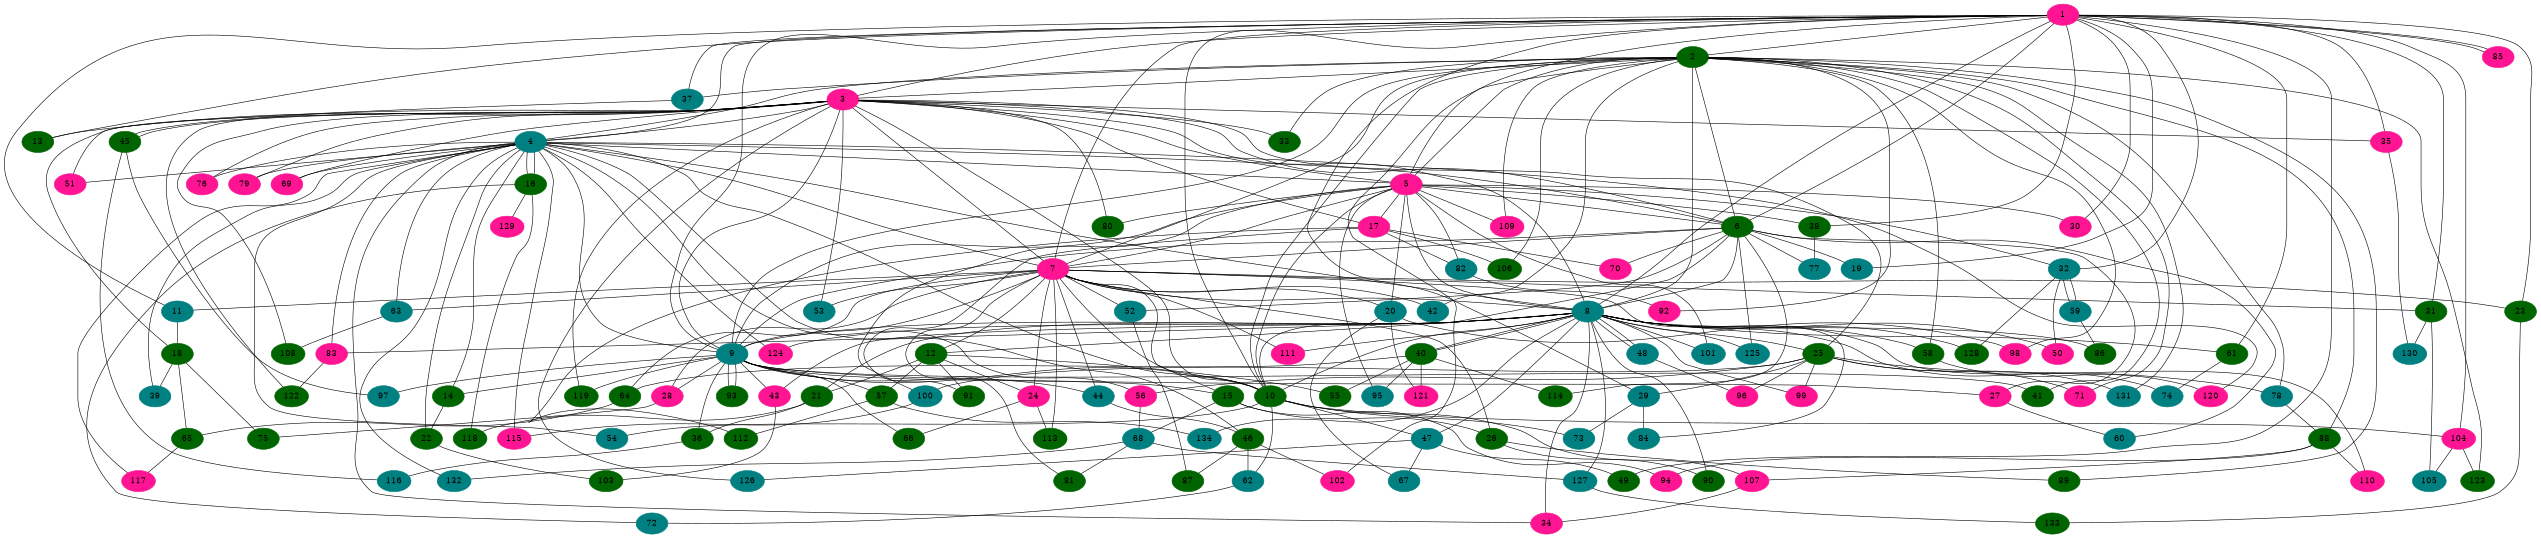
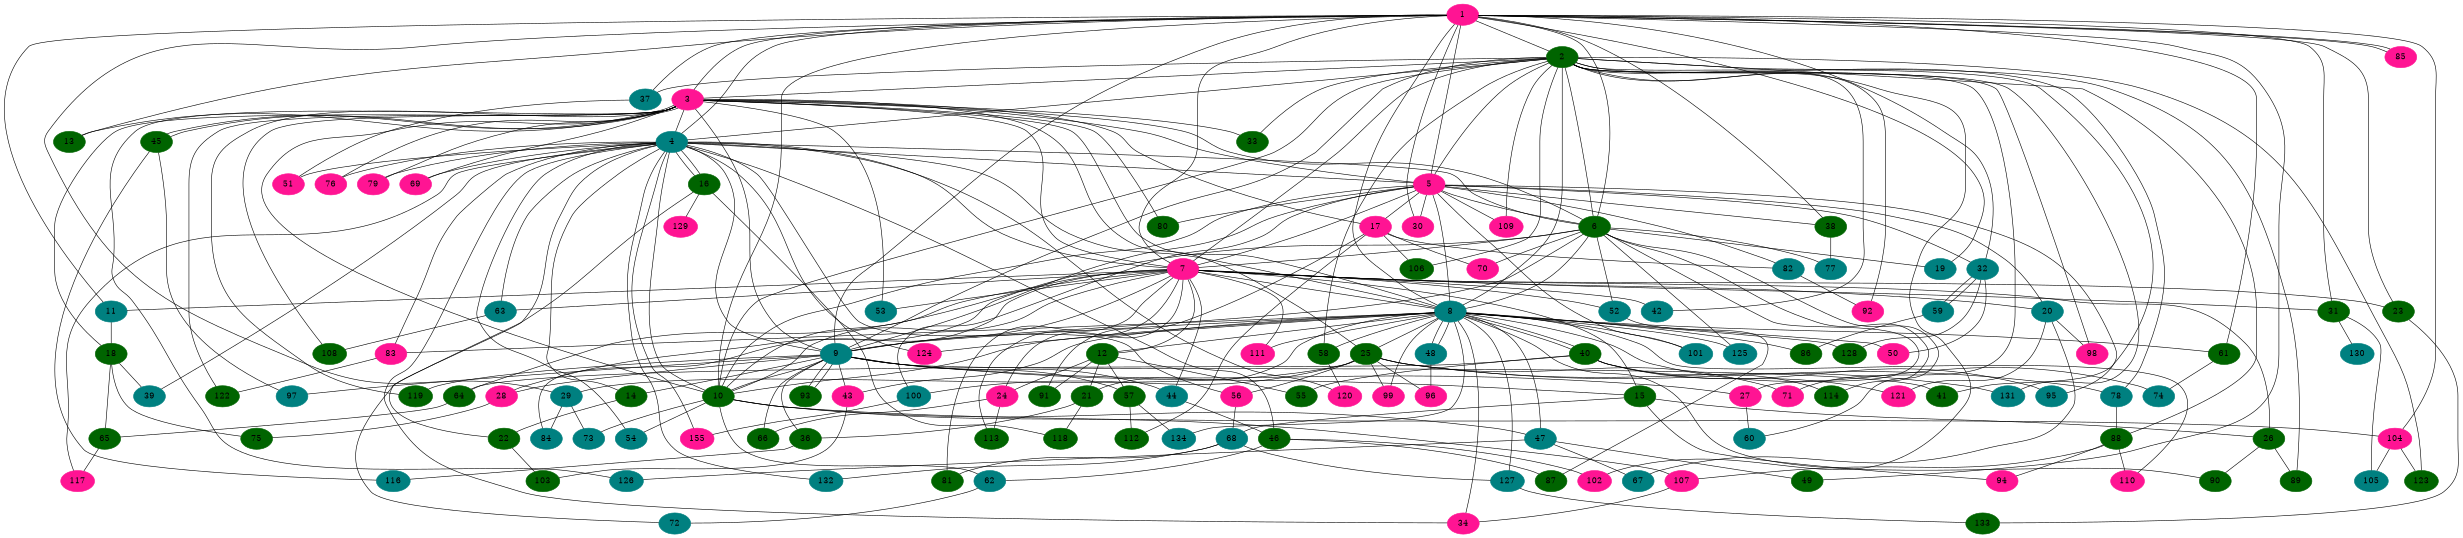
  graph {
    node [color=darkgreen style=filled]
    1 [color=deeppink]
    2
    3 [color=deeppink]
    4 [color=teal]
    5 [color=deeppink]
    6
    7 [color=deeppink]
    8 [color=teal]
    9 [color=teal]
    10
    11 [color=teal]
    13
    19 [color=teal]
    23
    29 [color=teal]
    30 [color=deeppink]
    31
    32 [color=teal]
-   35 [color=deeppink]
    37 [color=teal]
    38
    49
    61
    85 [color=deeppink]
    104 [color=deeppink]
    33
    41
    42 [color=teal]
    58
    71 [color=deeppink]
    78 [color=teal]
    88
    89
    92 [color=deeppink]
    98 [color=deeppink]
    102 [color=deeppink]
    106
    109 [color=deeppink]
    123
    131 [color=teal]
    17 [color=deeppink]
    18
    25
    45
    53 [color=teal]
    69 [color=deeppink]
    76 [color=deeppink]
    79 [color=deeppink]
    80
    108
    119
    122
    126 [color=teal]
    14
    16
    22
    34 [color=deeppink]
    39 [color=teal]
    46
    51 [color=deeppink]
    54 [color=teal]
    56 [color=deeppink]
    63 [color=teal]
    83 [color=deeppink]
-   115 [color=deeppink]
+   115 [color=deeppink label=155]
    117 [color=deeppink]
    120 [color=deeppink]
    124 [color=deeppink]
    132 [color=teal]
    20 [color=teal]
    82 [color=teal]
    95 [color=teal]
    100 [color=teal]
    101 [color=teal]
    27 [color=deeppink]
    52 [color=teal]
    60 [color=teal]
    70 [color=deeppink]
    77 [color=teal]
    114
    125 [color=teal]
    12
    15
    24 [color=deeppink]
    26
    28 [color=deeppink]
    44 [color=teal]
    64
    81
    84 [color=teal]
    111 [color=deeppink]
    113
    21
    40
    43 [color=deeppink]
    47 [color=teal]
    48 [color=teal]
    50 [color=deeppink]
    74 [color=teal]
    86
    90
    99 [color=deeppink]
    110 [color=deeppink]
    127 [color=teal]
    128
    134 [color=teal]
    36
    57
    66
    93
    97 [color=teal]
    62 [color=teal]
    73 [color=teal]
    107 [color=deeppink]
    133
    105 [color=teal]
    130 [color=teal]
    59 [color=teal]
    94 [color=deeppink]
    91
    112
    65
    75
    96 [color=deeppink]
    116 [color=teal]
    72 [color=teal]
    118
    129 [color=deeppink]
    103
    87
    68 [color=teal]
    67 [color=teal]
    121 [color=deeppink]
    55
    1 -- 2
    1 -- 3
    1 -- 4
    1 -- 5
    1 -- 6
    1 -- 7
    1 -- 8
    1 -- 9
    1 -- 10
    1 -- 11
    1 -- 13
    1 -- 19
    1 -- 23
    1 -- 29
    1 -- 30
    1 -- 31
    1 -- 32
-   1 -- 35
    1 -- 37
    1 -- 38
    1 -- 49
    1 -- 61
    1 -- 85
    1 -- 85
    1 -- 104
    2 -- 3
    2 -- 4
    2 -- 5
    2 -- 6
    2 -- 7
    2 -- 8
    2 -- 9
    2 -- 10
    2 -- 37
    2 -- 33
    2 -- 41
    2 -- 42
    2 -- 58
    2 -- 71
    2 -- 78
    2 -- 88
    2 -- 89
    2 -- 92
    2 -- 98
    2 -- 102
    2 -- 106
    2 -- 109
    2 -- 123
    2 -- 131
    3 -- 4
    3 -- 5
    3 -- 6
    3 -- 7
    3 -- 8
    3 -- 9
    3 -- 10
    3 -- 13
-   3 -- 35
    3 -- 33
    3 -- 17
    3 -- 18
    3 -- 25
    3 -- 45
    3 -- 45
    3 -- 53
    3 -- 69
    3 -- 76
    3 -- 79
    3 -- 80
    3 -- 108
    3 -- 119
    3 -- 122
    3 -- 126
    4 -- 5
    4 -- 6
    4 -- 7
    4 -- 8
    4 -- 9
    4 -- 10
    4 -- 69
    4 -- 76
    4 -- 79
    4 -- 14
    4 -- 16
    4 -- 16
    4 -- 22
    4 -- 34
    4 -- 39
    4 -- 46
    4 -- 51
    4 -- 54
    4 -- 56
    4 -- 63
    4 -- 83
    4 -- 115
    4 -- 117
    4 -- 120
    4 -- 124
    4 -- 132
    5 -- 6
    5 -- 7
    5 -- 8
    5 -- 9
    5 -- 10
    5 -- 30
    5 -- 32
    5 -- 38
    5 -- 109
    5 -- 17
    5 -- 80
    5 -- 20
    5 -- 82
    5 -- 95
    5 -- 100
    5 -- 101
    6 -- 7
    6 -- 8
    6 -- 9
    6 -- 10
    6 -- 19
    6 -- 27
    6 -- 52
    6 -- 60
    6 -- 70
    6 -- 77
    6 -- 114
    6 -- 125
    7 -- 8
    7 -- 9
    7 -- 10
    7 -- 11
    7 -- 23
    7 -- 31
    7 -- 42
    7 -- 53
    7 -- 63
    7 -- 20
    7 -- 52
    7 -- 12
    7 -- 15
    7 -- 24
    7 -- 26
    7 -- 28
    7 -- 44
    7 -- 64
    7 -- 81
    7 -- 84
    7 -- 111
    7 -- 113
    8 -- 9
    8 -- 10
    8 -- 61
    8 -- 58
    8 -- 25
    8 -- 34
    8 -- 83
    8 -- 124
    8 -- 101
    8 -- 125
    8 -- 12
    8 -- 111
    8 -- 21
    8 -- 40
    8 -- 40
    8 -- 43
    8 -- 47
    8 -- 48
    8 -- 48
    8 -- 50
    8 -- 74
    8 -- 86
    8 -- 90
    8 -- 99
    8 -- 110
    8 -- 127
    8 -- 128
    8 -- 134
    9 -- 10
    9 -- 41
    9 -- 119
    9 -- 14
    9 -- 27
    9 -- 15
    9 -- 28
    9 -- 44
    9 -- 43
    9 -- 36
    9 -- 57
    9 -- 66
    9 -- 93
    9 -- 93
    9 -- 97
    10 -- 104
    10 -- 54
    10 -- 47
    10 -- 62
    10 -- 73
    10 -- 107
    11 -- 18
    23 -- 133
    29 -- 84
    29 -- 73
    31 -- 105
    31 -- 130
    32 -- 50
    32 -- 128
    32 -- 59
    32 -- 59
-   35 -- 130
    37 -- 51
    38 -- 77
    61 -- 74
    104 -- 123
    104 -- 105
    58 -- 120
    78 -- 88
    88 -- 110
    88 -- 107
    88 -- 94
    17 -- 106
    17 -- 82
    17 -- 70
    17 -- 91
    17 -- 112
    18 -- 39
    18 -- 65
    18 -- 75
    25 -- 29
    25 -- 71
    25 -- 78
    25 -- 131
    25 -- 56
    25 -- 100
    25 -- 99
    25 -- 96
    45 -- 97
    45 -- 116
    14 -- 22
    16 -- 72
    16 -- 118
    16 -- 129
    22 -- 103
    46 -- 102
    46 -- 62
    46 -- 87
    56 -- 68
    63 -- 108
    83 -- 122
    20 -- 98
    20 -- 67
    20 -- 121
    82 -- 92
    100 -- 115
    27 -- 60
    52 -- 87
    12 -- 24
    12 -- 21
    12 -- 57
    12 -- 91
    12 -- 55
    15 -- 26
    15 -- 94
    15 -- 68
    24 -- 113
    24 -- 66
    26 -- 89
    26 -- 90
    28 -- 75
    44 -- 46
    64 -- 65
    21 -- 36
    21 -- 118
    40 -- 95
    40 -- 114
    40 -- 64
    40 -- 121
    40 -- 55
    43 -- 103
    47 -- 49
    47 -- 126
    47 -- 67
    48 -- 96
    127 -- 133
    36 -- 116
    57 -- 134
    57 -- 112
    62 -- 72
    107 -- 34
    59 -- 86
    65 -- 117
    68 -- 132
    68 -- 81
    68 -- 127
  }
